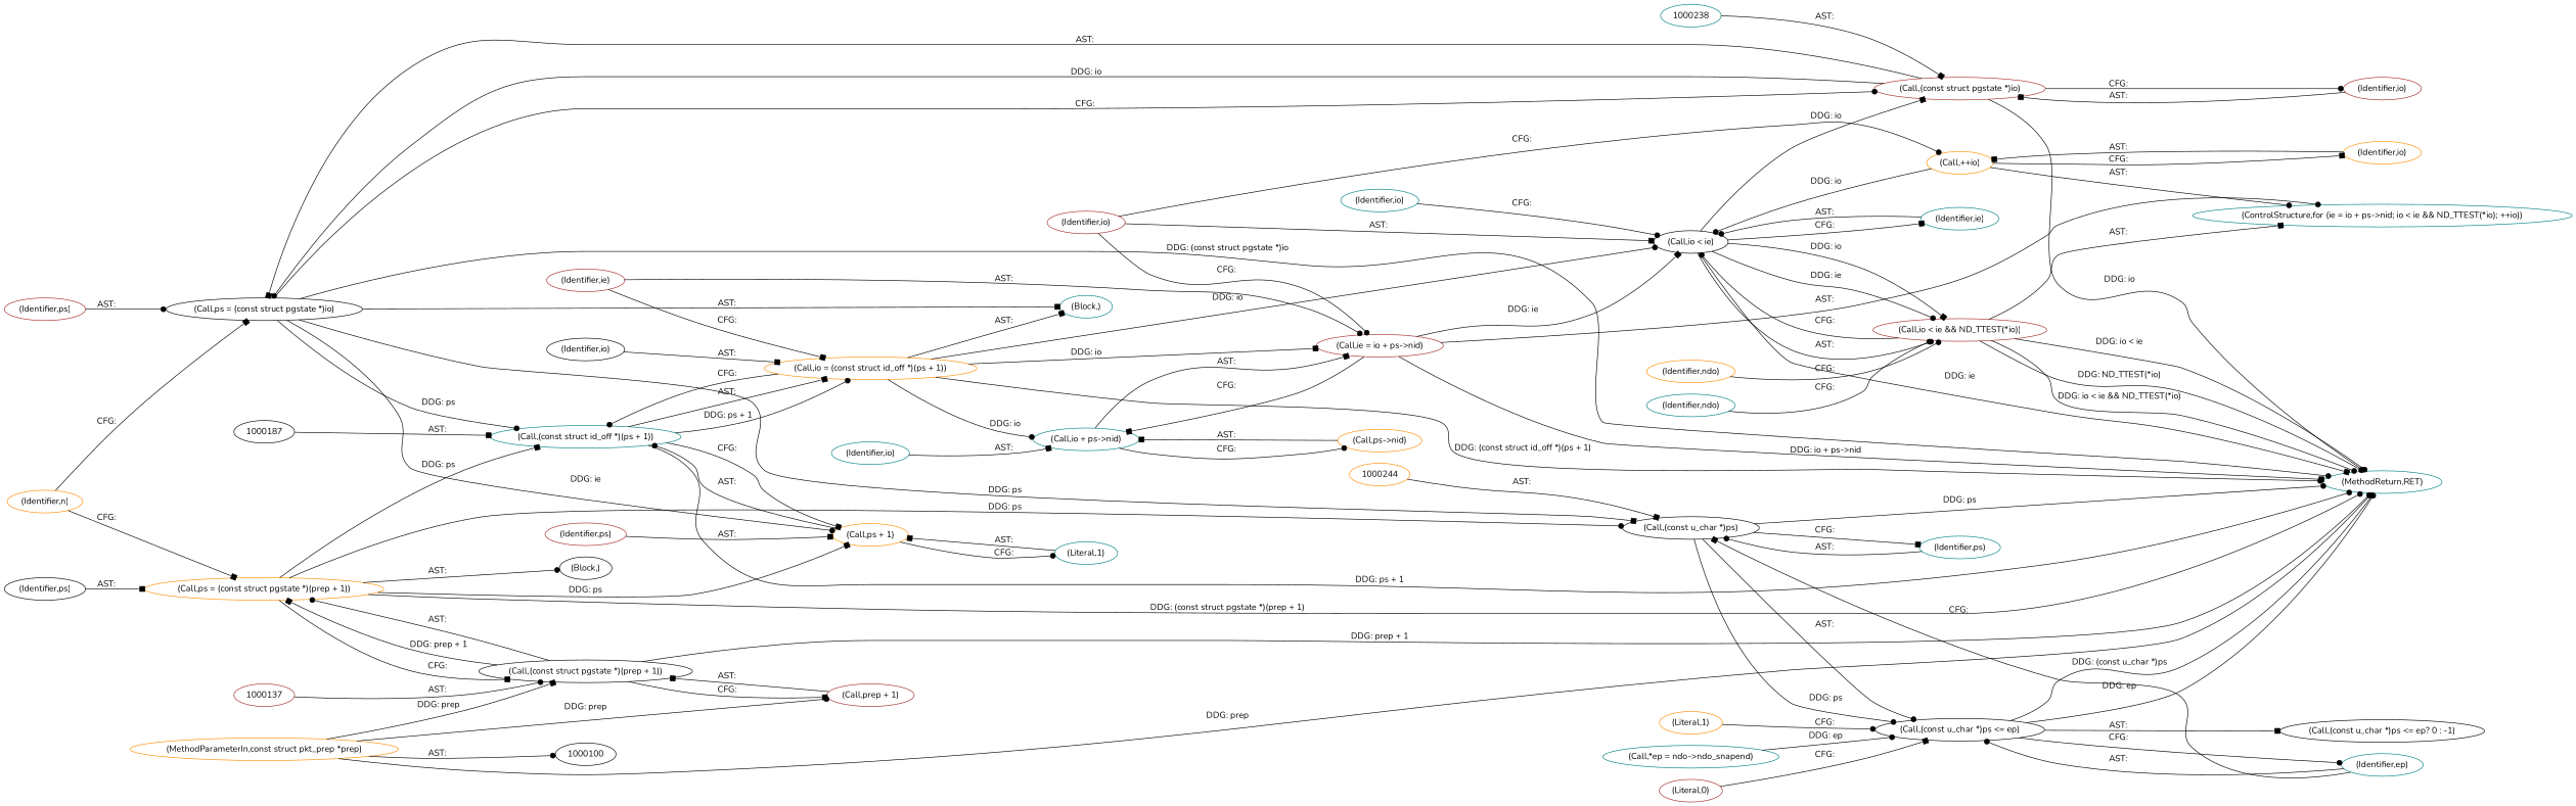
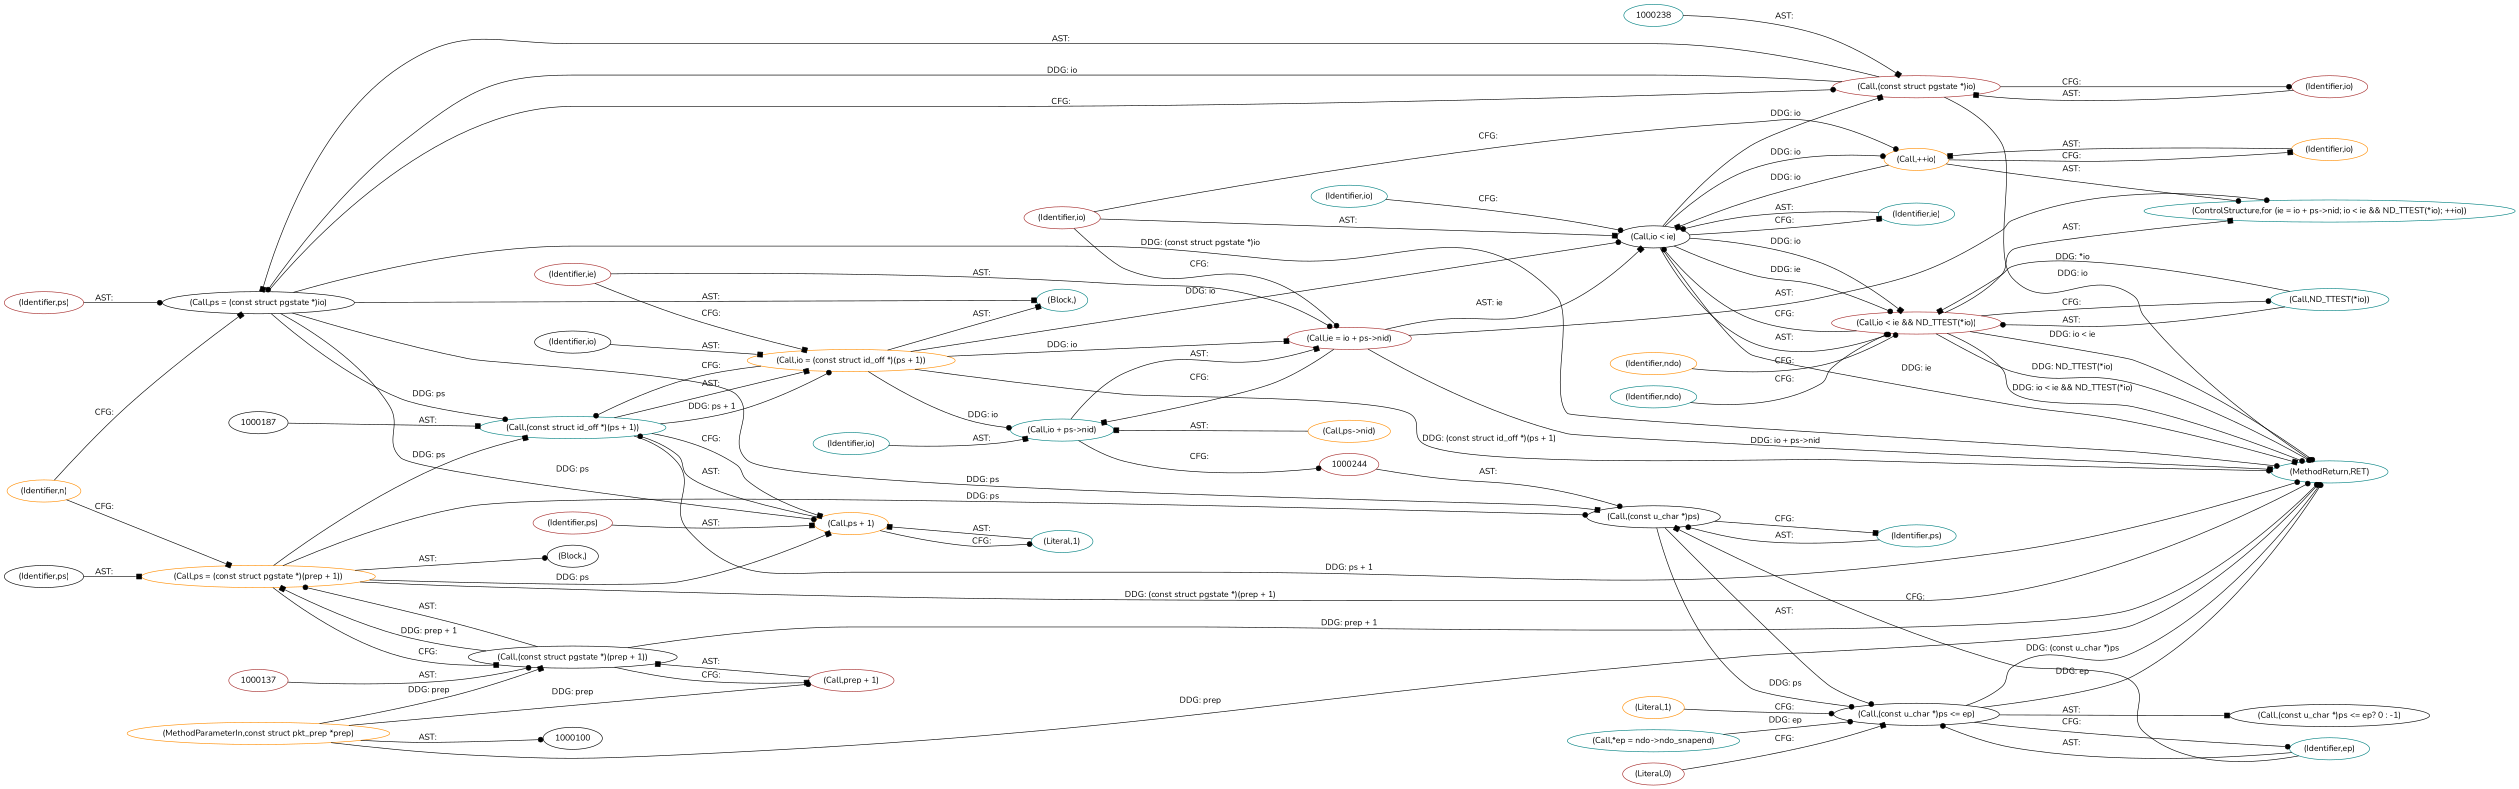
  digraph {
    fontname=Nunito
    rankdir=LR
    node [color=teal fontname=Nunito]
    edge [arrowhead=dot fontname=Nunito]
    n1 [color=black label="(Call,ps = (const struct pgstate *)io)"]
    n2 [color=brown label="(Call,(const struct pgstate *)io)"]
    n3 [label="(Call,(const struct id_off *)(ps + 1))"]
    n4 [color=darkorange label="(Call,ps + 1)"]
    n5 [color=black label="(Call,(const u_char *)ps)"]
    n6 [label="(Block,)"]
    n7 [label="(MethodReturn,RET)"]
    n8 [color=brown label="(Identifier,io)"]
    n9 [color=darkorange label="(Call,io = (const struct id_off *)(ps + 1))"]
    n10 [label="(Literal,1)"]
    n11 [color=black label="(Call,(const u_char *)ps <= ep)"]
    n12 [label="(Identifier,ps)"]
    n13 [color=black label="(Call,io < ie)"]
    n14 [color=darkorange label="(Call,++io)"]
    n15 [color=brown label="(Call,io < ie && ND_TTEST(*io))"]
    n16 [label="(Identifier,ie)"]
    n17 [color=darkorange label="(Identifier,io)"]
    n18 [label="(ControlStructure,for (ie = io + ps->nid; io < ie && ND_TTEST(*io); ++io))"]
+   n19 [label="(Call,ND_TTEST(*io))"]
    n20 [color=brown label="(Call,ie = io + ps->nid)"]
    n21 [label="(Call,io + ps->nid)"]
    n22 [color=darkorange label="(Call,ps->nid)"]
    n23 [color=darkorange label="(Call,ps = (const struct pgstate *)(prep + 1))"]
    n24 [color=black label="(Call,(const struct pgstate *)(prep + 1))"]
    n25 [color=black label="(Block,)"]
    n26 [color=brown label="(Call,prep + 1)"]
    n27 [color=darkorange label="(MethodParameterIn,const struct pkt_prep *prep)"]
    1000100 [color=black]
    n29 [label="(Identifier,ep)"]
    n30 [color=black label="(Call,(const u_char *)ps <= ep? 0 : -1)"]
    n31 [color=darkorange label="(Identifier,n)"]
    n32 [label="(Identifier,ndo)"]
    n33 [color=darkorange label="(Literal,1)"]
    n34 [color=darkorange label="(Identifier,ndo)"]
    n35 [label="(Call,*ep = ndo->ndo_snapend)"]
    n36 [color=brown label="(Identifier,ps)"]
    n37 [color=brown label="(Identifier,io)"]
    n38 [color=black label="(Identifier,ps)"]
    n39 [label="(Identifier,io)"]
    n40 [label="(Identifier,io)"]
    n41 [color=brown label="(Identifier,ps)"]
    n42 [color=brown label="(Literal,0)"]
    n43 [color=black label="(Identifier,io)"]
    n44 [color=brown label="(Identifier,ie)"]
    1000238
    1000187 [color=black]
    1000137 [color=brown]
-   1000244 [color=darkorange]
+   1000244 [color=brown]
    n1 -> n2 [label="CFG: "]
    n1 -> n3 [label="DDG: ps"]
-   n1 -> n4 [label="DDG: ie"]
+   n1 -> n4 [label="DDG: ps"]
    n1 -> n5 [arrowhead=box label="DDG: ps"]
    n1 -> n6 [arrowhead=box label="AST: "]
    n1 -> n7 [label="DDG: (const struct pgstate *)io"]
    n2 -> n1 [arrowhead=box label="AST: "]
    n2 -> n1 [label="DDG: io"]
    n2 -> n7 [label="DDG: io"]
    n2 -> n8 [label="CFG: "]
    n3 -> n4 [arrowhead=box label="CFG: "]
    n3 -> n7 [label="DDG: ps + 1"]
    n3 -> n9 [arrowhead=box label="AST: "]
    n3 -> n9 [label="DDG: ps + 1"]
    n4 -> n3 [label="AST: "]
    n4 -> n10 [label="CFG: "]
-   n5 -> n7 [label="DDG: ps"]
    n5 -> n11 [label="AST: "]
    n5 -> n11 [label="DDG: ps"]
    n5 -> n12 [arrowhead=box label="CFG: "]
    n8 -> n2 [arrowhead=box label="AST: "]
    n9 -> n3 [label="CFG: "]
    n9 -> n6 [arrowhead=box label="AST: "]
    n9 -> n7 [label="DDG: (const struct id_off *)(ps + 1)"]
    n9 -> n13 [label="DDG: io"]
    n9 -> n20 [arrowhead=box label="DDG: io"]
    n9 -> n21 [label="DDG: io"]
    n10 -> n4 [arrowhead=box label="AST: "]
    n11 -> n7 [label="DDG: ep"]
    n11 -> n7 [label="DDG: (const u_char *)ps"]
    n11 -> n29 [label="CFG: "]
    n11 -> n30 [arrowhead=box label="AST: "]
    n12 -> n5 [label="AST: "]
    n13 -> n2 [arrowhead=box label="DDG: io"]
    n13 -> n7 [arrowhead=box label="DDG: ie"]
+   n13 -> n14 [label="DDG: io"]
    n13 -> n15 [label="AST: "]
    n13 -> n15 [arrowhead=box label="DDG: io"]
    n13 -> n15 [label="DDG: ie"]
    n13 -> n16 [arrowhead=box label="CFG: "]
-   n14 -> n13 [label="DDG: io"]
+   n14 -> n13 [arrowhead=box label="DDG: io"]
    n14 -> n17 [arrowhead=box label="CFG: "]
    n14 -> n18 [label="AST: "]
    n15 -> n7 [label="DDG: io < ie && ND_TTEST(*io)"]
    n15 -> n7 [label="DDG: io < ie"]
    n15 -> n7 [label="DDG: ND_TTEST(*io)"]
    n15 -> n13 [label="CFG: "]
    n15 -> n18 [arrowhead=box label="AST: "]
+   n15 -> n19 [label="CFG: "]
    n16 -> n13 [label="AST: "]
    n17 -> n14 [arrowhead=box label="AST: "]
+   n19 -> n15 [label="AST: "]
+   n19 -> n15 [arrowhead=box label="DDG: *io"]
    n20 -> n7 [arrowhead=box label="DDG: io + ps->nid"]
-   n20 -> n13 [arrowhead=box label="DDG: ie"]
+   n20 -> n13 [arrowhead=box label="AST: ie"]
    n20 -> n18 [label="AST: "]
    n20 -> n21 [arrowhead=box label="CFG: "]
    n21 -> n20 [arrowhead=box label="AST: "]
-   n21 -> n22 [label="CFG: "]
+   n21 -> 1000244 [label="CFG: "]
    n22 -> n21 [arrowhead=box label="AST: "]
    n23 -> n3 [arrowhead=box label="DDG: ps"]
    n23 -> n4 [arrowhead=box label="DDG: ps"]
    n23 -> n5 [label="DDG: ps"]
    n23 -> n7 [label="DDG: (const struct pgstate *)(prep + 1)"]
    n23 -> n24 [arrowhead=box label="CFG: "]
    n23 -> n25 [label="AST: "]
    n24 -> n7 [label="DDG: prep + 1"]
    n24 -> n23 [label="AST: "]
    n24 -> n23 [arrowhead=box label="DDG: prep + 1"]
    n24 -> n26 [arrowhead=box label="CFG: "]
    n26 -> n24 [arrowhead=box label="AST: "]
    n27 -> n7 [label="DDG: prep"]
    n27 -> n24 [arrowhead=box label="DDG: prep"]
    n27 -> n26 [label="DDG: prep"]
    n27 -> 1000100 [label="AST: "]
    n29 -> n5 [arrowhead=box label="CFG: "]
    n29 -> n11 [label="AST: "]
    n31 -> n1 [arrowhead=box label="CFG: "]
    n31 -> n23 [arrowhead=box label="CFG: "]
    n32 -> n15 [label="CFG: "]
    n33 -> n11 [label="CFG: "]
    n34 -> n15 [label="CFG: "]
    n35 -> n11 [label="DDG: ep"]
    n36 -> n4 [arrowhead=box label="AST: "]
    n37 -> n13 [arrowhead=box label="AST: "]
    n37 -> n14 [label="CFG: "]
    n37 -> n20 [label="CFG: "]
    n38 -> n23 [arrowhead=box label="AST: "]
    n39 -> n13 [label="CFG: "]
    n40 -> n21 [arrowhead=box label="AST: "]
    n41 -> n1 [label="AST: "]
    n42 -> n11 [arrowhead=box label="CFG: "]
    n43 -> n9 [arrowhead=box label="AST: "]
    n44 -> n9 [arrowhead=box label="CFG: "]
    n44 -> n20 [label="AST: "]
    1000238 -> n2 [arrowhead=box label="AST: "]
    1000187 -> n3 [arrowhead=box label="AST: "]
    1000137 -> n24 [label="AST: "]
-   1000244 -> n5 [arrowhead=box label="AST: "]
+   1000244 -> n5 [label="AST: "]
  }
